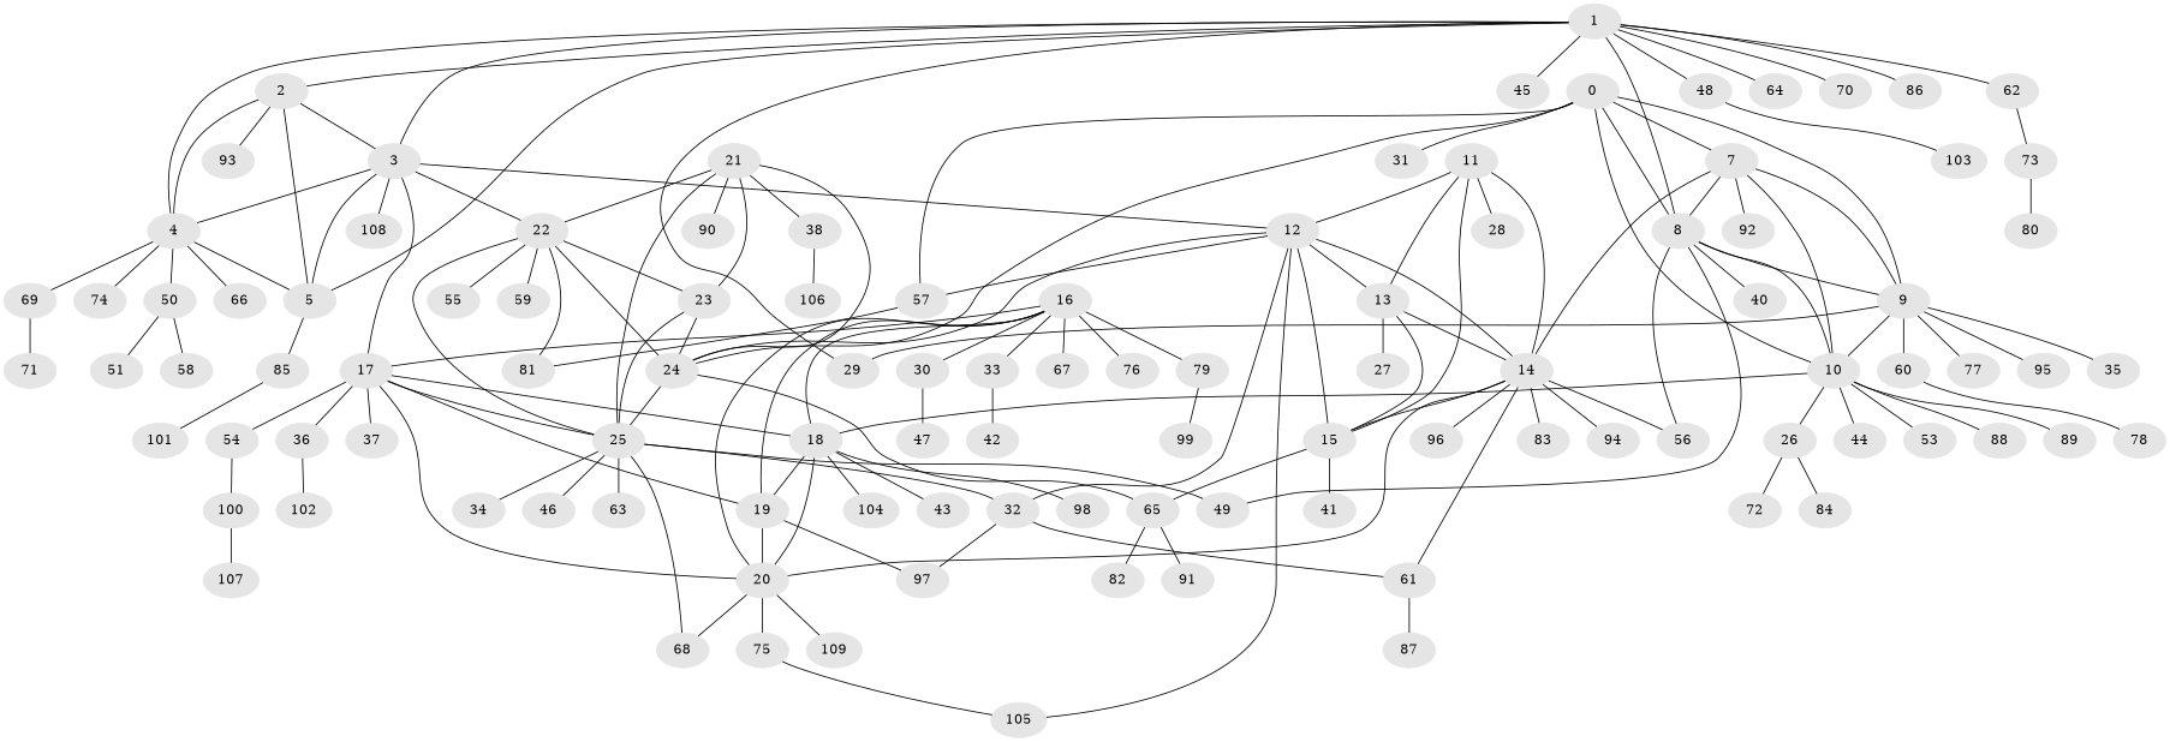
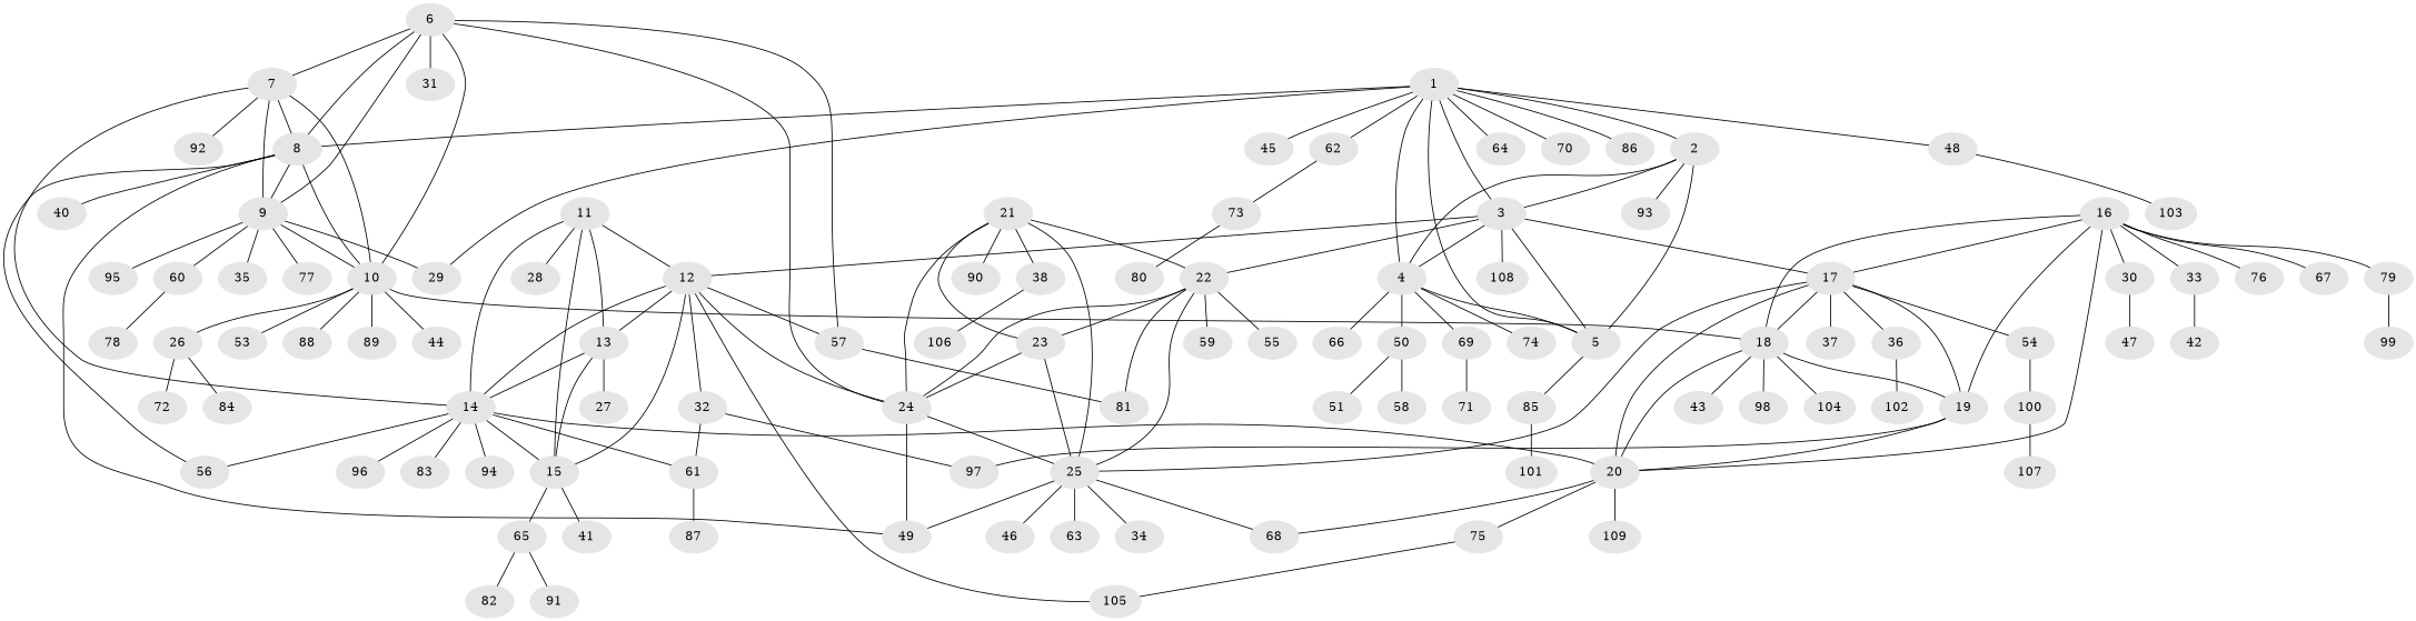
  graph {
    node [color=gray90 style=filled]
    1
    2
    3
    4
    5
    8
    29
    45
    48
    62
    64
    70
    86
    93
    12
    17
    22
    108
    50
    66
    69
    74
    85
    9
    10
    40
    49
    56
    103
    73
    24
    57
    14
    13
    15
    32
    105
    18
    20
    19
    25
    36
    37
    54
    23
    55
    59
    81
    51
    58
    71
    101
-   6 [label=0]
+   6
    7
    31
    92
    35
    60
    77
    95
    26
    44
    53
    88
    89
    65
    61
    83
    94
    96
    78
    43
    98
    104
    72
    84
    11
    28
    27
    41
    97
    68
    75
    109
    87
    82
    91
    16
    30
    33
    67
    76
    79
    47
    42
    99
    34
    46
    63
    102
    100
    21
    38
    90
    106
    107
    80
    1 -- 2
    1 -- 3
    1 -- 4
    1 -- 5
    1 -- 8
    1 -- 29
    1 -- 45
    1 -- 48
    1 -- 62
    1 -- 64
    1 -- 70
    1 -- 86
    2 -- 3
    2 -- 4
    2 -- 5
    2 -- 93
    3 -- 4
    3 -- 5
    3 -- 12
    3 -- 17
    3 -- 22
    3 -- 108
    4 -- 5
    4 -- 50
    4 -- 66
    4 -- 69
    4 -- 74
    5 -- 85
    8 -- 9
    8 -- 10
    8 -- 40
    8 -- 49
    8 -- 56
    48 -- 103
    62 -- 73
    12 -- 24
    12 -- 57
    12 -- 14
    12 -- 13
    12 -- 15
    12 -- 32
    12 -- 105
    17 -- 18
    17 -- 20
    17 -- 19
    17 -- 25
    17 -- 36
    17 -- 37
    17 -- 54
    22 -- 24
    22 -- 25
    22 -- 23
    22 -- 55
    22 -- 59
    22 -- 81
    50 -- 51
    50 -- 58
    69 -- 71
    85 -- 101
    9 -- 29
    9 -- 10
    9 -- 35
    9 -- 60
    9 -- 77
    9 -- 95
    10 -- 18
    10 -- 26
    10 -- 44
    10 -- 53
    10 -- 88
    10 -- 89
    73 -- 80
    24 -- 25
-   24 -- 65
+   24 -- 49
    57 -- 81
    14 -- 56
    14 -- 15
    14 -- 20
    14 -- 61
    14 -- 83
    14 -- 94
    14 -- 96
    13 -- 14
    13 -- 15
    13 -- 27
    15 -- 65
    15 -- 41
    32 -- 61
    32 -- 97
    18 -- 20
    18 -- 19
    18 -- 43
    18 -- 98
    18 -- 104
    20 -- 68
    20 -- 75
    20 -- 109
    19 -- 20
    19 -- 97
    25 -- 49
-   25 -- 32
    25 -- 68
    25 -- 34
    25 -- 46
    25 -- 63
    36 -- 102
    54 -- 100
    23 -- 24
    23 -- 25
    6 -- 8
    6 -- 9
    6 -- 10
    6 -- 24
    6 -- 57
    6 -- 7
    6 -- 31
    7 -- 8
    7 -- 9
    7 -- 10
    7 -- 14
    7 -- 92
    60 -- 78
    26 -- 72
    26 -- 84
    65 -- 82
    65 -- 91
    61 -- 87
    11 -- 12
    11 -- 14
    11 -- 13
    11 -- 15
    11 -- 28
    75 -- 105
    16 -- 17
    16 -- 18
    16 -- 20
    16 -- 19
    16 -- 30
    16 -- 33
    16 -- 67
    16 -- 76
    16 -- 79
    30 -- 47
    33 -- 42
    79 -- 99
    100 -- 107
    21 -- 22
    21 -- 24
    21 -- 25
    21 -- 23
    21 -- 38
    21 -- 90
    38 -- 106
  }
